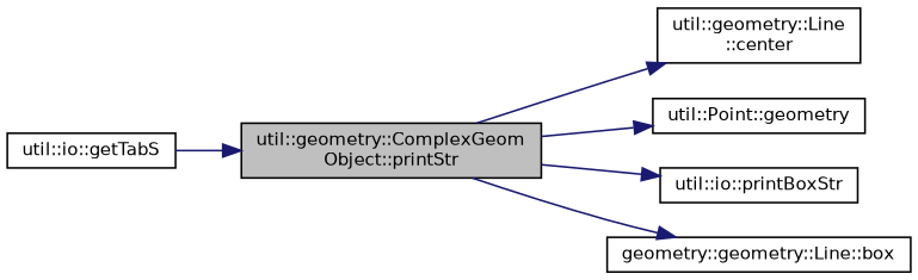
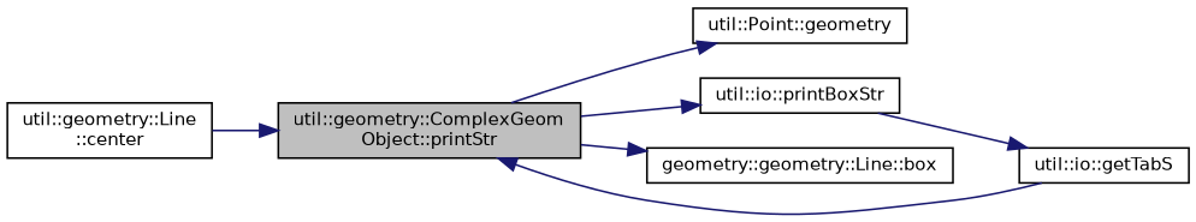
  digraph {
    rankdir=LR
    node [color=black fillcolor=white fontname=Helvetica fontsize=10 shape=record style=filled]
    edge [color=midnightblue fontname=Helvetica fontsize=10 labelfontname=Helvetica labelfontsize=10 style=solid]
    n1 [fillcolor=grey75 fontcolor=black height=0.2 label="util::geometry::ComplexGeom\lObject::printStr" width=0.4]
    n2 [height=0.2 label="util::geometry::Line\l::center" width=0.4]
    n3 [height=0.2 label="util::Point::geometry" width=0.4]
    n4 [height=0.2 label="util::io::printBoxStr" width=0.4]
    n5 [height=0.2 label="geometry::geometry::Line::box" width=0.4]
    n6 [height=0.2 label="util::io::getTabS" width=0.4]
-   n1 -> n2
+   n2 -> n1
    n1 -> n3
    n1 -> n4
    n1 -> n5
+   n4 -> n6
    n6 -> n1
  }
